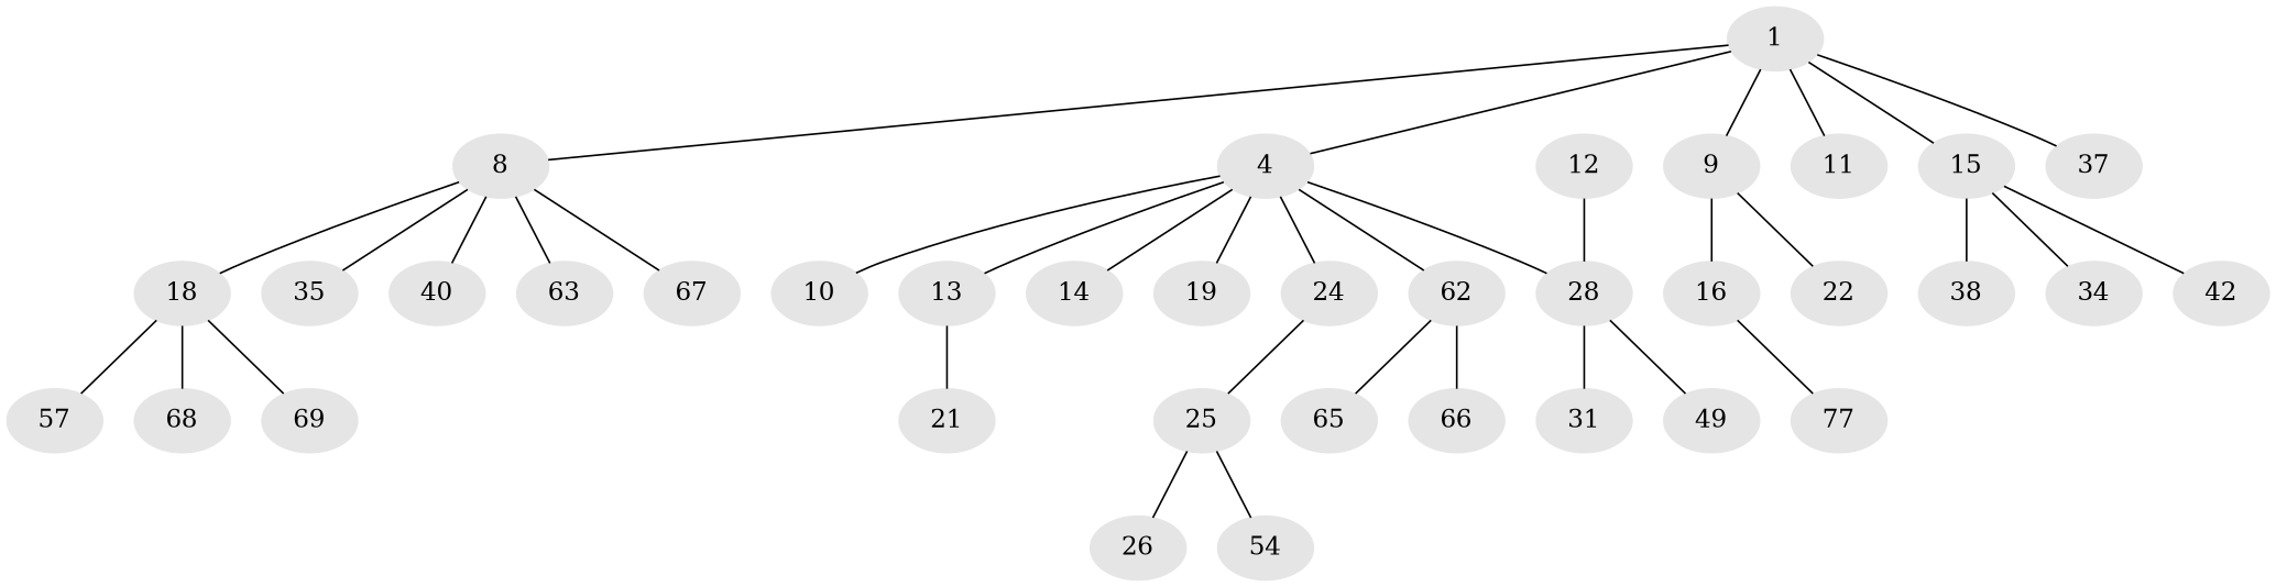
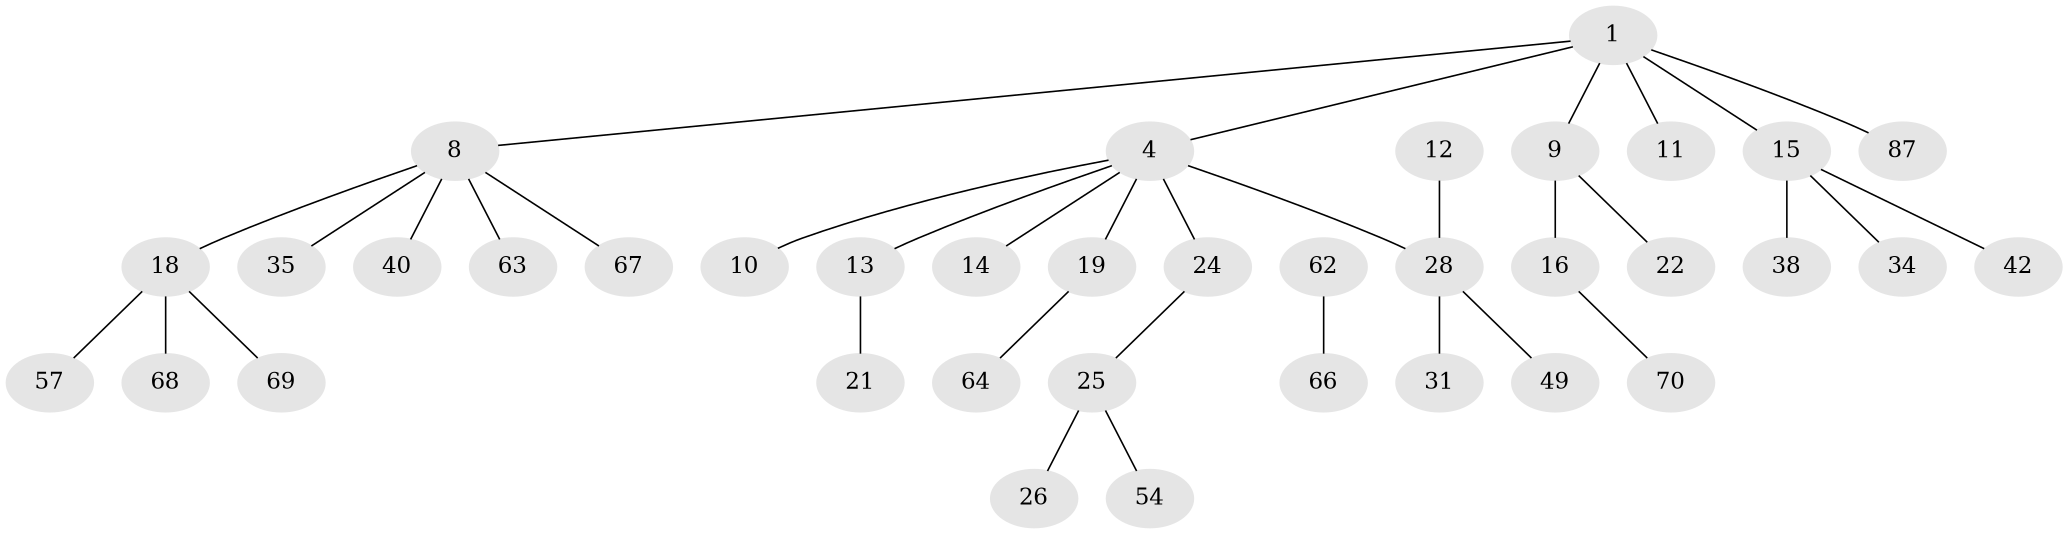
  graph {
    node [color=gray90 style=filled]
    1 [super="+2+5"]
    n2 [label=8 super="+7+17+36"]
    4 [super="+6+76+27"]
    9
    11
    15 [super="+32+41"]
-   37 [super="+71"]
+   37 [super="+71" label=87]
    18 [super="+30+61+20"]
    35 [super="+74+75"]
    40
    63
    67
    10
    13
    14
    19 [super="+39+44"]
    24
    62
    28 [super="+48"]
    16 [super="+46+51"]
    22
    38 [super="+53"]
    34 [super="+56"]
    42 [super="+73"]
    57
    68
    69
    12
    21 [super="+29+55"]
+   64
    25 [super="+33"]
-   65
    66
-   70 [label=77]
+   70
    31
    49
    26 [super="+52+58"]
    54
    1 -- n2
    1 -- 4
    1 -- 9
    1 -- 11
    1 -- 15
    1 -- 37
    n2 -- 18
    n2 -- 35
    n2 -- 40
    n2 -- 63
    n2 -- 67
    4 -- 10
    4 -- 13
    4 -- 14
    4 -- 19
    4 -- 24
-   4 -- 62
    4 -- 28
    9 -- 16
    9 -- 22
    15 -- 38
    15 -- 34
    15 -- 42
    18 -- 57
    18 -- 68
    18 -- 69
    13 -- 21
+   19 -- 64
    24 -- 25
-   62 -- 65
    62 -- 66
    28 -- 31
    28 -- 49
    16 -- 70
    12 -- 28
    25 -- 26
    25 -- 54
  }
